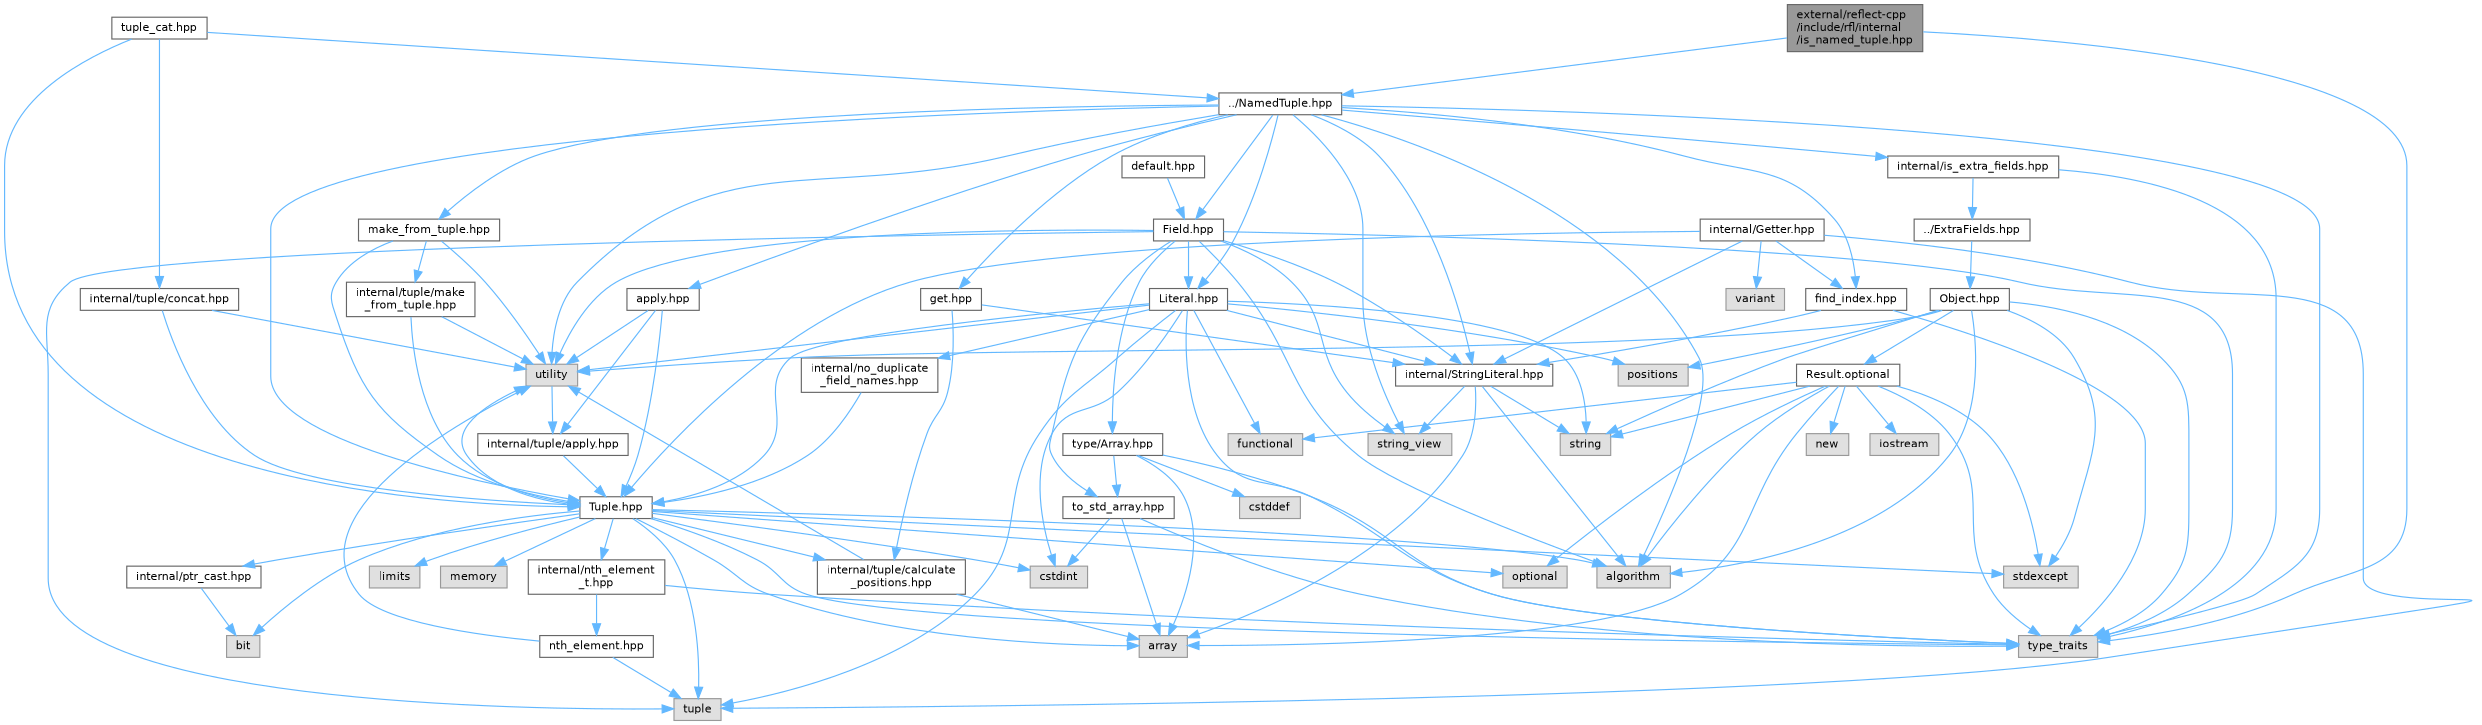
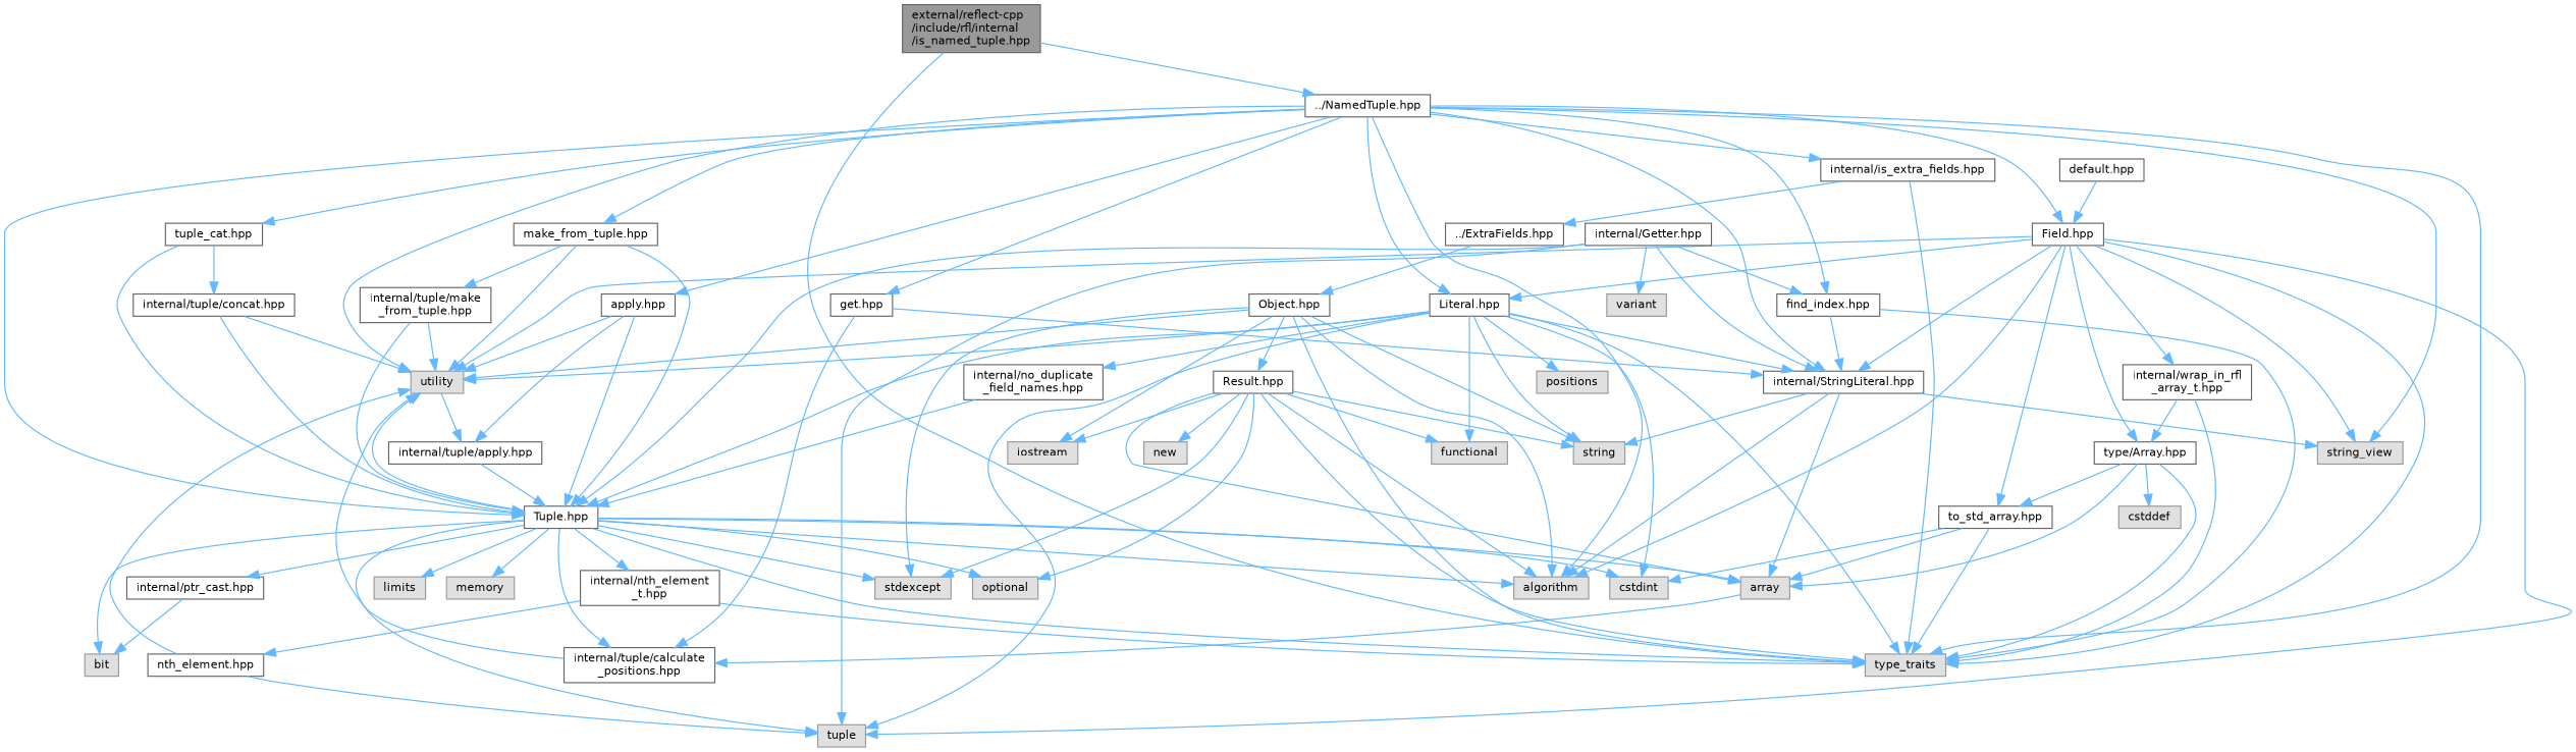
  digraph {
    node [color=grey40 fillcolor=white fontname=Helvetica fontsize=10 shape=box style=filled]
    edge [color=steelblue1 fontname=Helvetica fontsize=10 labelfontname=Helvetica labelfontsize=10 style=solid]
    n1 [color=gray40 fillcolor=grey60 fontcolor=black height=0.2 label="external/reflect-cpp\l/include/rfl/internal\l/is_named_tuple.hpp" width=0.4]
    n2 [color=grey60 fillcolor="#E0E0E0" height=0.2 label=type_traits width=0.4]
    n3 [height=0.2 label="../NamedTuple.hpp" width=0.4]
    n4 [color=grey60 fillcolor="#E0E0E0" height=0.2 label=algorithm width=0.4]
    n5 [color=grey60 fillcolor="#E0E0E0" height=0.2 label=string_view width=0.4]
    n6 [color=grey60 fillcolor="#E0E0E0" height=0.2 label=utility width=0.4]
    n7 [height=0.2 label="Field.hpp" width=0.4]
    n8 [height=0.2 label="Literal.hpp" width=0.4]
    n9 [height=0.2 label="Tuple.hpp" width=0.4]
    n10 [height=0.2 label="internal/StringLiteral.hpp" width=0.4]
    n11 [height=0.2 label="apply.hpp" width=0.4]
    n12 [height=0.2 label="get.hpp" width=0.4]
    n13 [height=0.2 label="find_index.hpp" width=0.4]
    n14 [height=0.2 label="internal/is_extra_fields.hpp" width=0.4]
    n15 [height=0.2 label="make_from_tuple.hpp" width=0.4]
    n16 [height=0.2 label="tuple_cat.hpp" width=0.4]
    n17 [height=0.2 label="internal/tuple/apply.hpp" width=0.4]
    n18 [color=grey60 fillcolor="#E0E0E0" height=0.2 label=tuple width=0.4]
    n19 [height=0.2 label="type/Array.hpp" width=0.4]
    n20 [height=0.2 label="to_std_array.hpp" width=0.4]
+   n21 [height=0.2 label="internal/wrap_in_rfl\l_array_t.hpp" width=0.4]
    n22 [color=grey60 fillcolor="#E0E0E0" height=0.2 label=cstdint width=0.4]
    n23 [color=grey60 fillcolor="#E0E0E0" height=0.2 label=functional width=0.4]
    n24 [color=grey60 fillcolor="#E0E0E0" height=0.2 label=string width=0.4]
    n25 [color=grey60 fillcolor="#E0E0E0" height=0.2 label=positions width=0.4]
    n26 [height=0.2 label="internal/no_duplicate\l_field_names.hpp" width=0.4]
    n27 [color=grey60 fillcolor="#E0E0E0" height=0.2 label=array width=0.4]
    n28 [color=grey60 fillcolor="#E0E0E0" height=0.2 label=optional width=0.4]
    n29 [color=grey60 fillcolor="#E0E0E0" height=0.2 label=stdexcept width=0.4]
    n30 [color=grey60 fillcolor="#E0E0E0" height=0.2 label=bit width=0.4]
    n31 [color=grey60 fillcolor="#E0E0E0" height=0.2 label=limits width=0.4]
    n32 [color=grey60 fillcolor="#E0E0E0" height=0.2 label=memory width=0.4]
    n33 [height=0.2 label="internal/nth_element\l_t.hpp" width=0.4]
    n34 [height=0.2 label="internal/ptr_cast.hpp" width=0.4]
    n35 [height=0.2 label="internal/tuple/calculate\l_positions.hpp" width=0.4]
    n36 [height=0.2 label="../ExtraFields.hpp" width=0.4]
    n37 [height=0.2 label="internal/tuple/make\l_from_tuple.hpp" width=0.4]
    n38 [height=0.2 label="internal/tuple/concat.hpp" width=0.4]
    n39 [height=0.2 label="default.hpp" width=0.4]
    n40 [color=grey60 fillcolor="#E0E0E0" height=0.2 label=cstddef width=0.4]
-   n41 [height=0.2 label="Result.optional" width=0.4]
+   n41 [height=0.2 label="Result.hpp" width=0.4]
    n42 [color=grey60 fillcolor="#E0E0E0" height=0.2 label=iostream width=0.4]
    n43 [color=grey60 fillcolor="#E0E0E0" height=0.2 label=new width=0.4]
    n44 [height=0.2 label="nth_element.hpp" width=0.4]
    n45 [height=0.2 label="internal/Getter.hpp" width=0.4]
    n46 [color=grey60 fillcolor="#E0E0E0" height=0.2 label=variant width=0.4]
    n47 [height=0.2 label="Object.hpp" width=0.4]
    n1 -> n2
    n1 -> n3
    n3 -> n2
    n3 -> n4
    n3 -> n5
    n3 -> n6
    n3 -> n7
    n3 -> n8
    n3 -> n9
    n3 -> n10
    n3 -> n11
    n3 -> n12
    n3 -> n13
    n3 -> n14
    n3 -> n15
-   n16 -> n3
+   n3 -> n16
    n6 -> n17
    n7 -> n2
    n7 -> n4
    n7 -> n5
    n7 -> n6
    n7 -> n8
    n7 -> n10
    n7 -> n18
    n7 -> n19
    n7 -> n20
+   n7 -> n21
    n8 -> n2
    n8 -> n6
    n8 -> n9
    n8 -> n10
    n8 -> n18
    n8 -> n22
    n8 -> n23
    n8 -> n24
    n8 -> n25
    n8 -> n26
    n9 -> n2
    n9 -> n4
    n9 -> n6
    n9 -> n18
    n9 -> n22
    n9 -> n27
    n9 -> n28
    n9 -> n29
    n9 -> n30
    n9 -> n31
    n9 -> n32
    n9 -> n33
    n9 -> n34
    n9 -> n35
    n10 -> n4
    n10 -> n5
    n10 -> n24
    n10 -> n27
    n11 -> n6
    n11 -> n9
    n11 -> n17
    n12 -> n10
    n12 -> n35
    n13 -> n2
    n13 -> n10
    n14 -> n2
    n14 -> n36
    n15 -> n6
    n15 -> n9
    n15 -> n37
    n16 -> n9
    n16 -> n38
    n17 -> n9
    n19 -> n2
    n19 -> n20
    n19 -> n27
    n19 -> n40
    n20 -> n2
    n20 -> n22
    n20 -> n27
+   n21 -> n2
+   n21 -> n19
    n26 -> n9
    n33 -> n2
    n33 -> n44
    n34 -> n30
    n35 -> n6
-   n35 -> n27
+   n27 -> n35
    n36 -> n47
    n37 -> n6
    n37 -> n9
    n38 -> n6
    n38 -> n9
    n39 -> n7
    n41 -> n2
    n41 -> n4
    n41 -> n23
    n41 -> n24
    n41 -> n27
    n41 -> n28
    n41 -> n29
    n41 -> n42
    n41 -> n43
    n44 -> n6
    n44 -> n18
    n45 -> n9
    n45 -> n10
    n45 -> n13
    n45 -> n18
    n45 -> n46
    n47 -> n2
    n47 -> n4
    n47 -> n6
    n47 -> n24
-   n47 -> n25
+   n47 -> n42
    n47 -> n29
    n47 -> n41
  }
